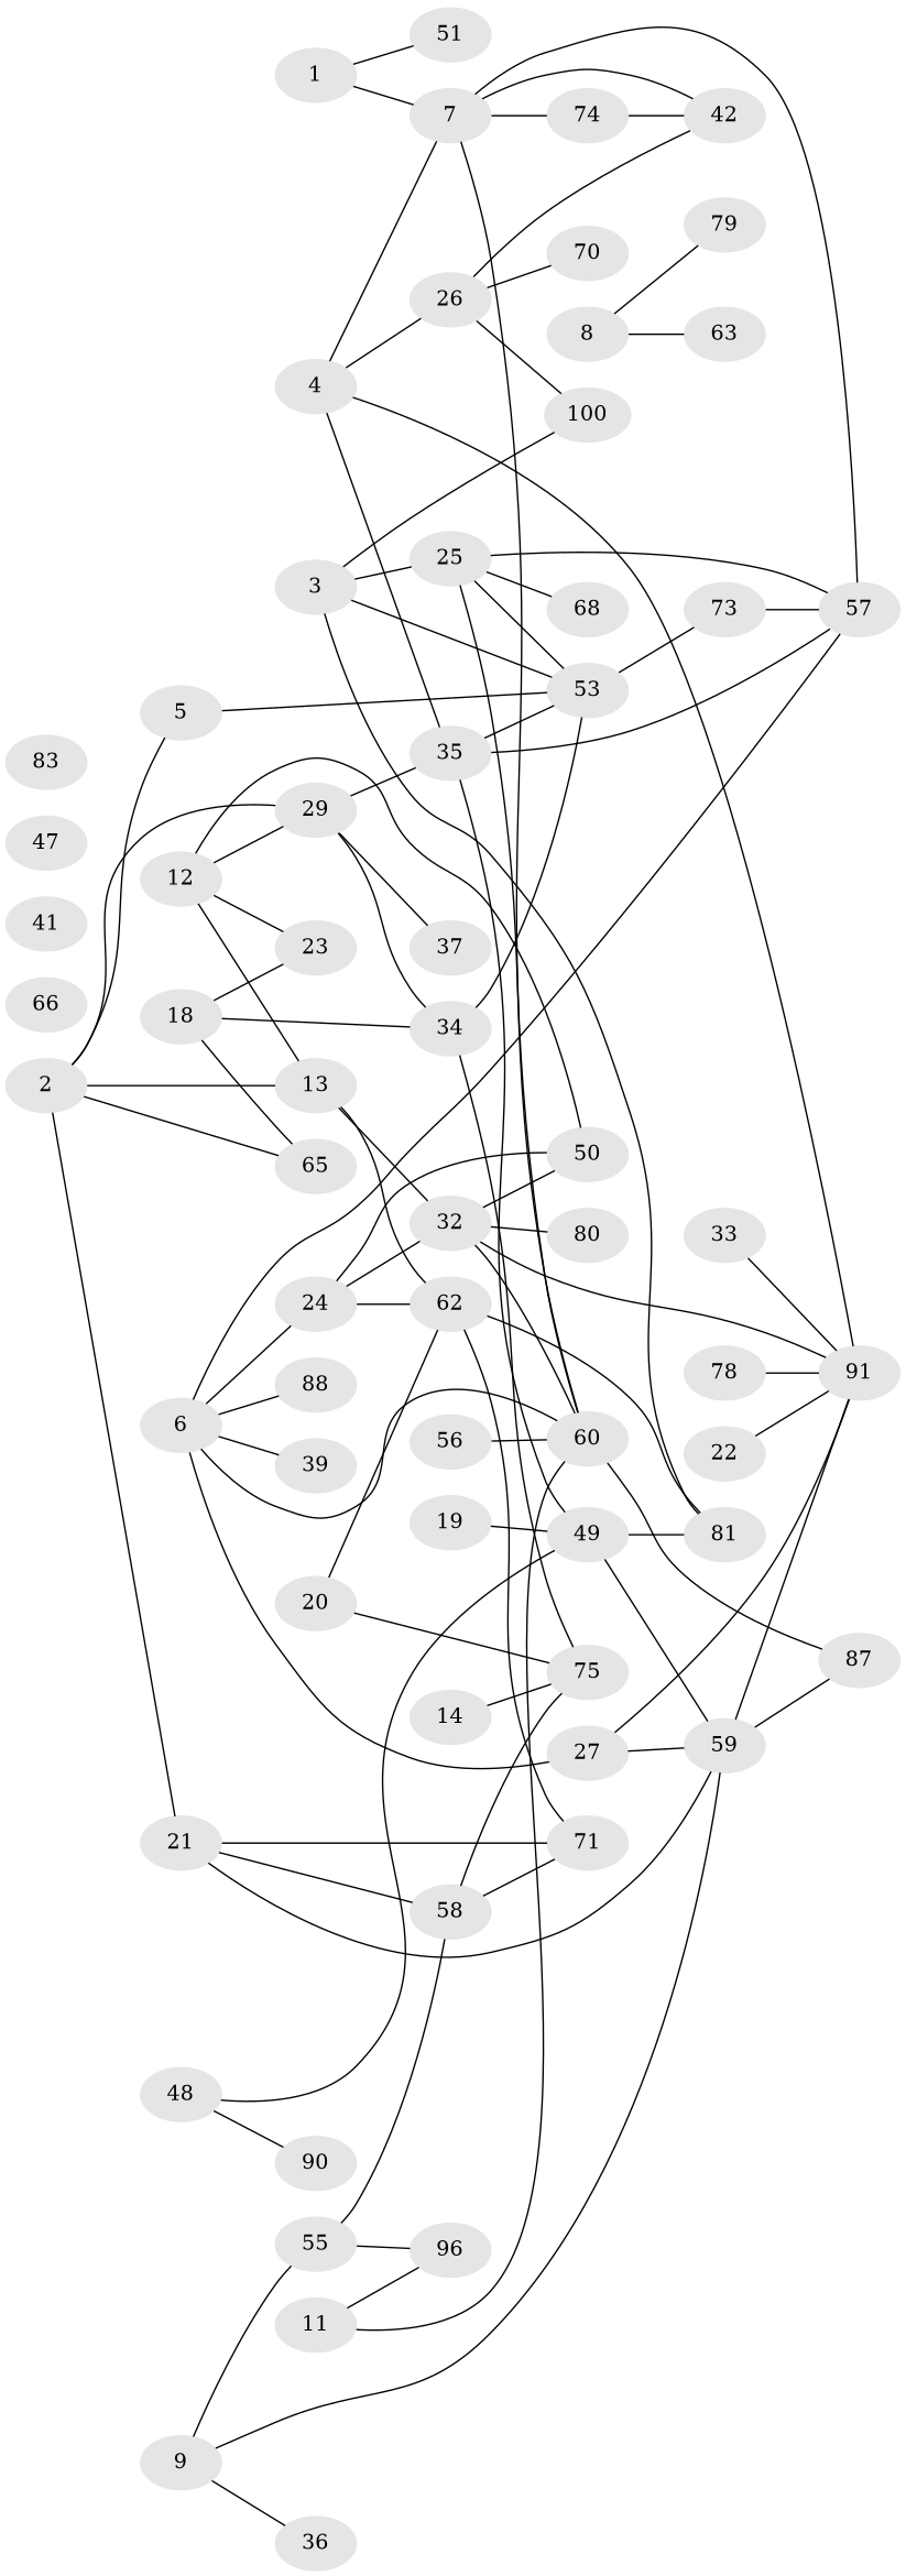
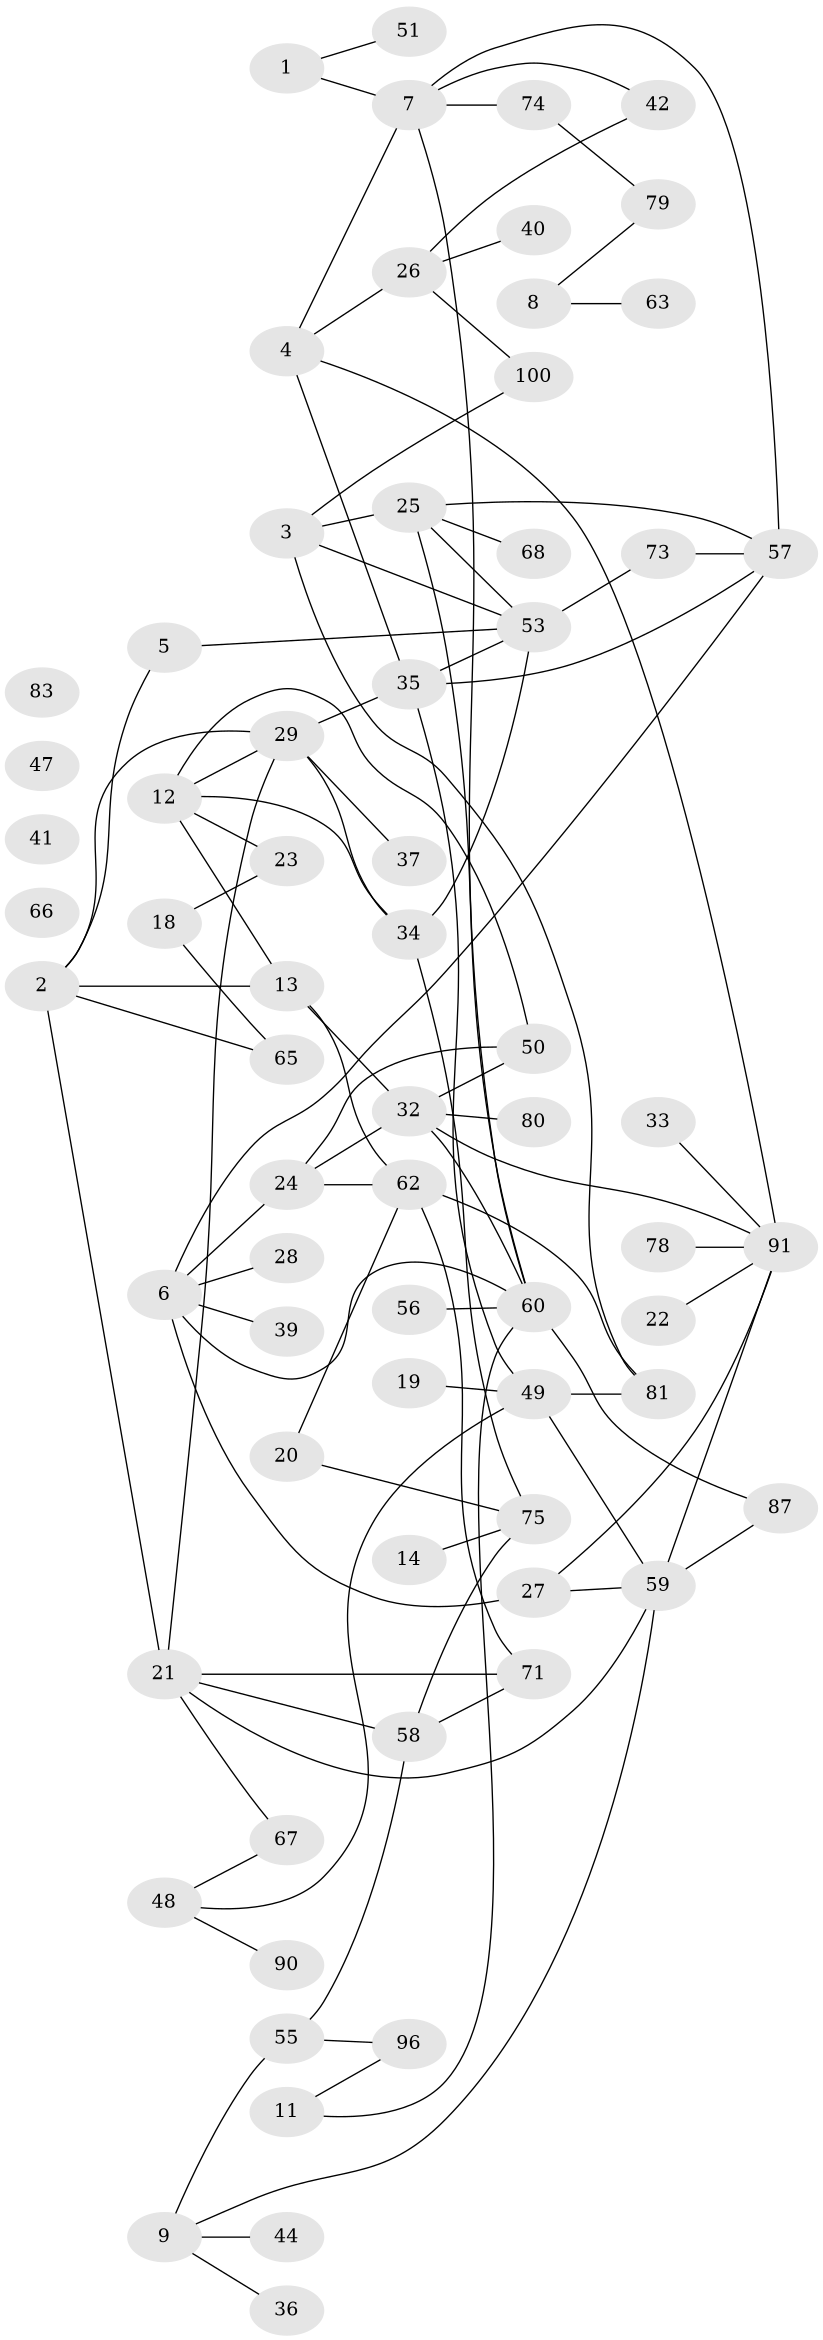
  graph {
    rankdir=LR
    node [color=gray90 style=filled]
    1 [super="+77"]
    7 [super="+46"]
    51
    57 [super="+69"]
    60 [super="+101"]
    42 [super="+84"]
    74 [super="+99"]
    2 [super="+45"]
    5
    13
    21 [super="+85"]
    29 [super="+43"]
    65
    53 [super="+89"]
    32 [super="+76"]
    62 [super="+64"]
    59 [super="+97"]
    58 [super="+61"]
+   67
    71
    35 [super="+66"]
    34
    37
    3 [super="+30"]
    25 [super="+52"]
    81 [super="+102"]
    100
    68
    73
    4 [super="+10"]
    26 [super="+72"]
    91 [super="+92"]
-   40 [label=70]
+   40
    49 [super="+98"]
    6 [super="+95"]
    24 [super="+38"]
    27 [super="+70"]
-   28 [label=88]
+   28
    39
    50 [super="+82"]
    87
    79
    8 [super="+31"]
    63
    36 [super="+86"]
    9
+   44
    55
    96
    11
    12 [super="+15"]
    23
    80
    75 [super="+94"]
    14
    n56 [label=66]
    18 [super="+88"]
    19
    20
    22
    33 [super="+93"]
    41
    47
    48 [super="+54"]
    90
    56
    78
    83
    1 -- 7
    1 -- 51
    7 -- 57
    7 -- 60
    7 -- 42
    7 -- 74
    60 -- 87 [weight=2]
-   74 -- 42
+   74 -- 79
    2 -- 5
    2 -- 13
    2 -- 21
    2 -- 29
    2 -- 65
    5 -- 53
    13 -- 32
    13 -- 62
+   21 -- 29 [weight=2]
    21 -- 59
    21 -- 58
+   21 -- 67
    21 -- 71
    29 -- 35
    29 -- 34
    29 -- 37
    53 -- 73
    32 -- 60
    32 -- 91
    32 -- 50 [weight=2]
    32 -- 80
    62 -- 71
    62 -- 81
    59 -- 91
    59 -- 87
    58 -- 71
    58 -- 75 [weight=2]
    35 -- 57
    35 -- 53
    35 -- 49
    34 -- 53
    34 -- 75
    3 -- 53
    3 -- 25
    3 -- 81
    3 -- 100
    25 -- 57
    25 -- 60
    25 -- 53
    25 -- 68
    73 -- 57
    4 -- 7
    4 -- 35
    4 -- 26
    4 -- 91
    26 -- 42
    26 -- 100
    26 -- 40
    49 -- 59
    49 -- 81
    6 -- 57
    6 -- 60
    6 -- 24
    6 -- 27
    6 -- 28
    6 -- 39
    24 -- 32
    24 -- 62
    24 -- 50
    27 -- 59
    27 -- 91
    8 -- 79
    8 -- 63
    9 -- 59
    9 -- 36 [weight=2]
+   9 -- 44
    9 -- 55
    55 -- 58
    55 -- 96
    11 -- 60
    11 -- 96
    12 -- 13
    12 -- 29
    12 -- 50
    12 -- 23
    14 -- 75
    18 -- 65
-   18 -- 34
+   12 -- 34
    18 -- 23
    19 -- 49
    20 -- 62
    20 -- 75
    22 -- 91
    33 -- 91
+   48 -- 67
    48 -- 49
    48 -- 90
    56 -- 60
    78 -- 91
  }
